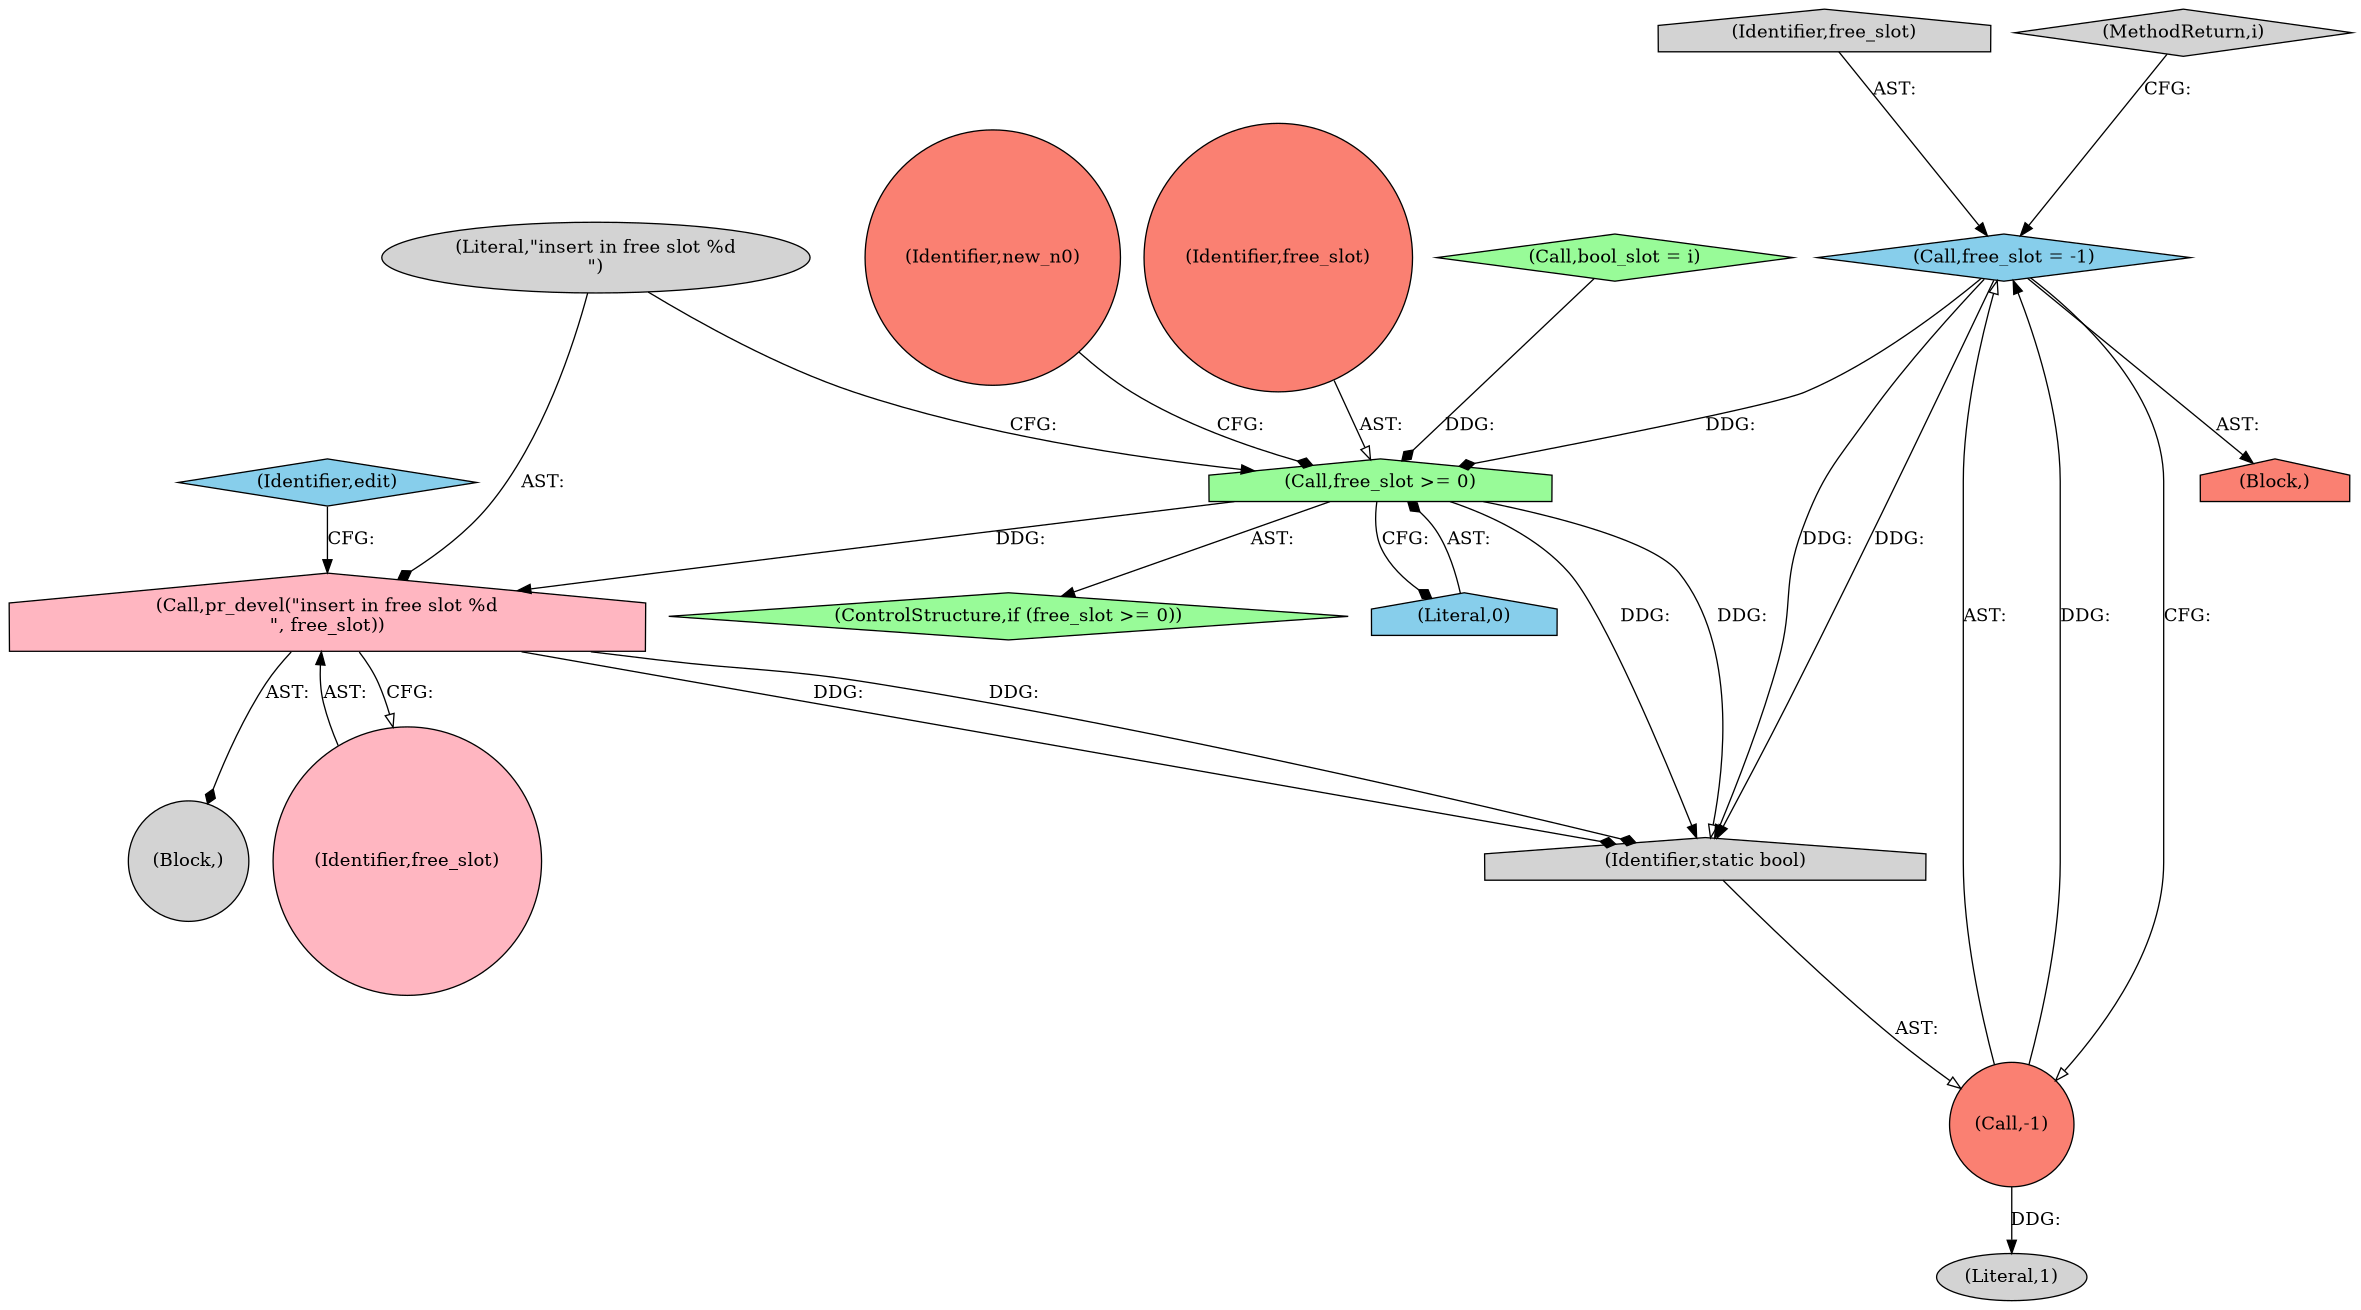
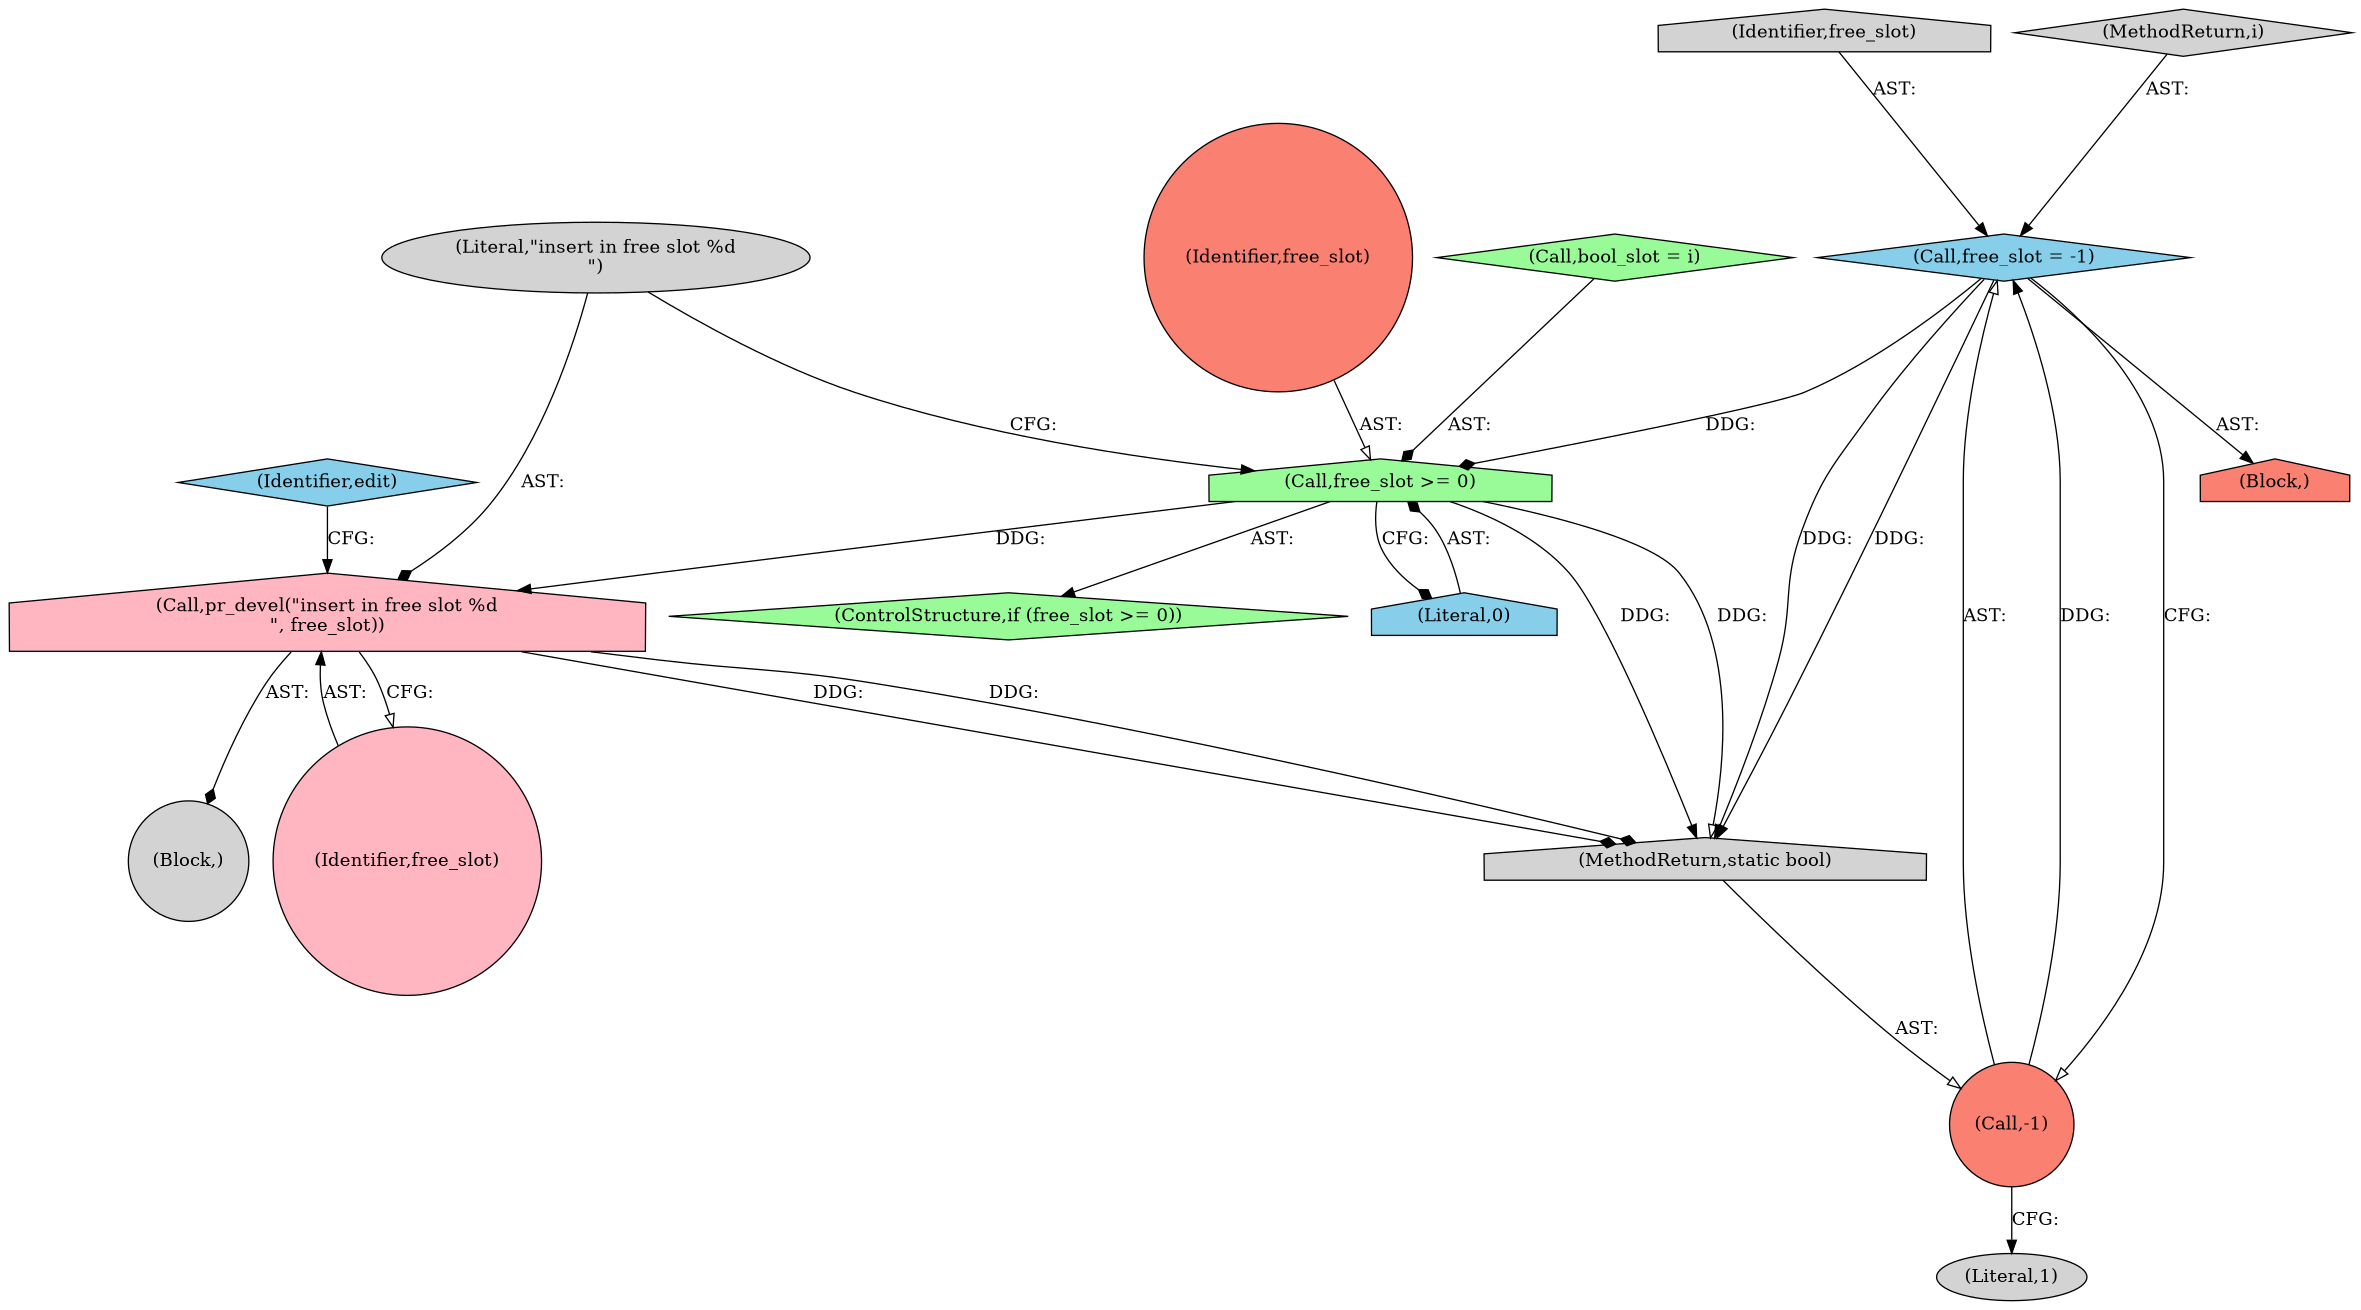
  digraph {
    node [fillcolor=lightgrey shape=house style=filled]
    edge [arrowhead=normal]
    n1 [fillcolor=skyblue label="(Call,free_slot = -1)" shape=diamond]
    n2 [fillcolor=salmon label="(Call,-1)" shape=circle]
    n3 [fillcolor=palegreen label="(Call,free_slot >= 0)"]
-   n4 [label="(Identifier,static bool)"]
+   n4 [label="(MethodReturn,static bool)"]
    n5 [fillcolor=salmon label="(Block,)"]
    n6 [label="(Literal,1)" shape=ellipse]
    n7 [fillcolor=lightpink label="(Call,pr_devel(\"insert in free slot %d\n\", free_slot))"]
    n8 [fillcolor=palegreen label="(ControlStructure,if (free_slot >= 0))" shape=diamond]
    n9 [fillcolor=skyblue label="(Literal,0)"]
    n10 [label="(Block,)" shape=circle]
    n11 [fillcolor=lightpink label="(Identifier,free_slot)" shape=circle]
    n12 [label="(Identifier,free_slot)"]
    n13 [fillcolor=palegreen label="(Call,bool_slot = i)" shape=diamond]
-   n14 [fillcolor=salmon label="(Identifier,new_n0)" shape=circle]
    n15 [label="(MethodReturn,i)" shape=diamond]
    n16 [label="(Literal,\"insert in free slot %d\n\")" shape=ellipse]
    n17 [fillcolor=salmon label="(Identifier,free_slot)" shape=circle]
    n18 [fillcolor=skyblue label="(Identifier,edit)" shape=diamond]
    n1 -> n2 [arrowhead=onormal label="CFG: "]
    n1 -> n3 [arrowhead=diamond label="DDG: "]
    n1 -> n4 [label="DDG: "]
    n1 -> n4 [label="DDG: "]
    n1 -> n5 [label="AST: "]
    n2 -> n1 [arrowhead=onormal label="AST: "]
    n2 -> n1 [label="DDG: "]
-   n2 -> n6 [label="DDG: "]
+   n2 -> n6 [label="CFG: "]
    n3 -> n4 [label="DDG: "]
    n3 -> n4 [arrowhead=onormal label="DDG: "]
    n3 -> n7 [label="DDG: "]
    n3 -> n8 [label="AST: "]
    n3 -> n9 [arrowhead=diamond label="CFG: "]
    n4 -> n2 [arrowhead=onormal label="AST: "]
    n7 -> n4 [arrowhead=diamond label="DDG: "]
    n7 -> n4 [arrowhead=diamond label="DDG: "]
    n7 -> n10 [arrowhead=diamond label="AST: "]
    n7 -> n11 [arrowhead=onormal label="CFG: "]
    n9 -> n3 [arrowhead=diamond label="AST: "]
    n11 -> n7 [label="AST: "]
    n12 -> n1 [label="AST: "]
-   n13 -> n3 [arrowhead=diamond label="DDG: "]
-   n14 -> n3 [arrowhead=diamond label="CFG: "]
-   n15 -> n1 [label="CFG: "]
+   n13 -> n3 [arrowhead=diamond label="AST: "]
+   n15 -> n1 [label="AST: "]
    n16 -> n3 [label="CFG: "]
    n16 -> n7 [arrowhead=diamond label="AST: "]
    n17 -> n3 [arrowhead=onormal label="AST: "]
    n18 -> n7 [label="CFG: "]
  }
